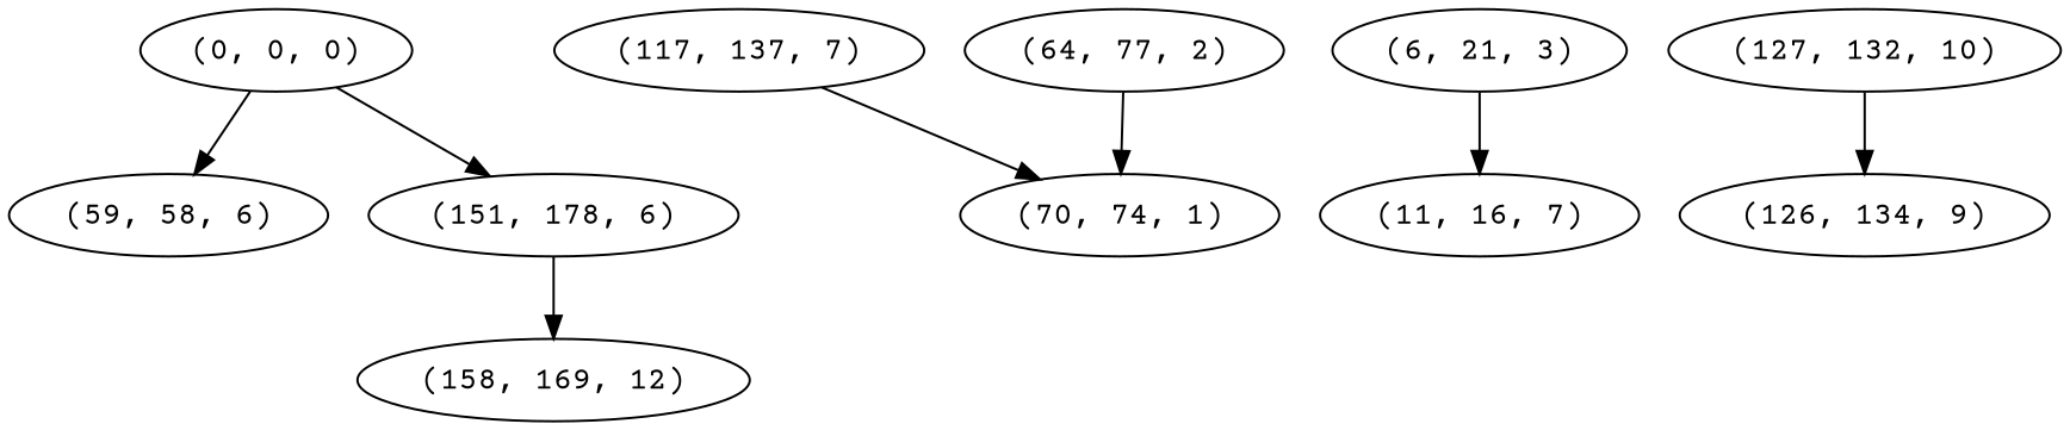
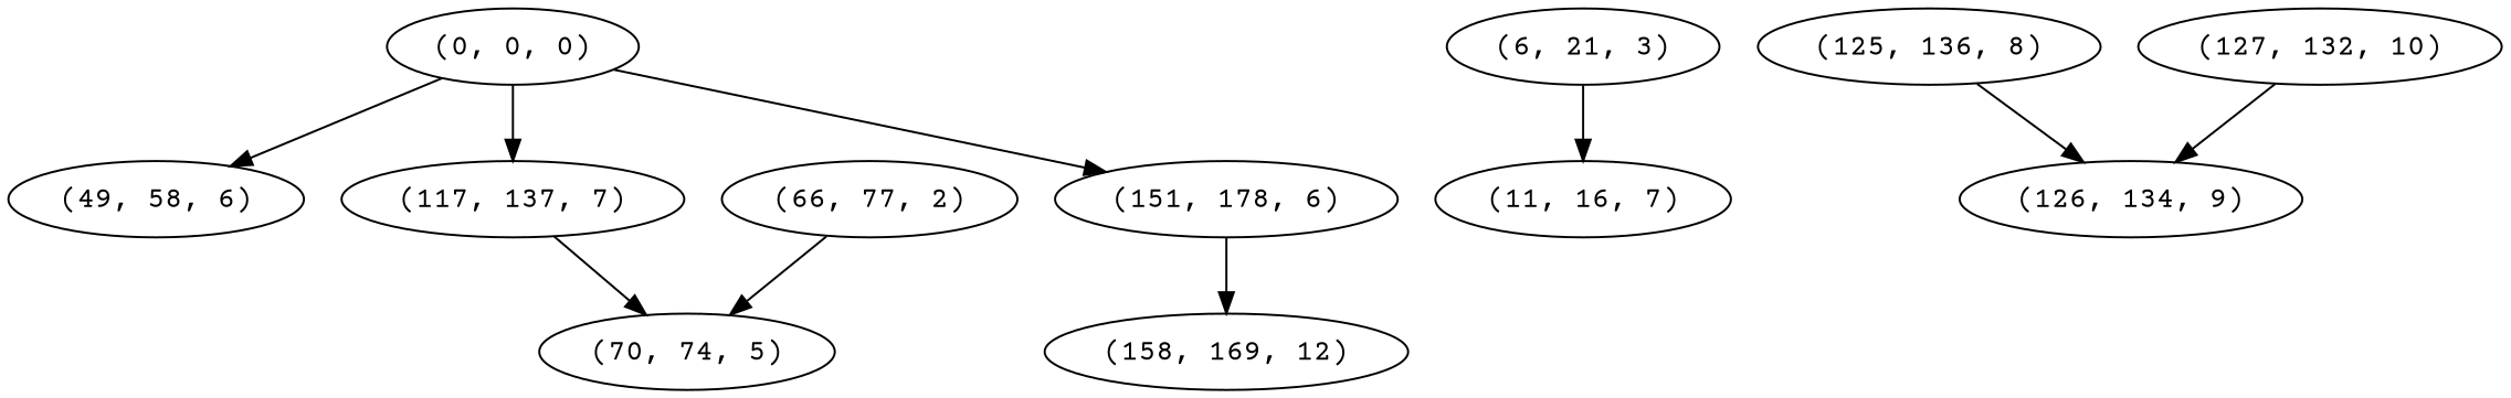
  digraph {
    fontname="Courier Prime"
    node [fontname="Courier Prime"]
    edge [fontname="Courier Prime"]
    "(0, 0, 0)"
-   "(49, 58, 6)" [label="(59, 58, 6)"]
+   "(49, 58, 6)"
    "(117, 137, 7)"
    "(151, 178, 6)"
    "(6, 21, 3)"
    "(11, 16, 7)"
-   "(66, 77, 2)" [label="(64, 77, 2)"]
-   "(70, 74, 5)" [label="(70, 74, 1)"]
+   "(66, 77, 2)"
+   "(70, 74, 5)"
    "(158, 169, 12)"
+   "(125, 136, 8)"
    "(126, 134, 9)"
    "(127, 132, 10)"
    "(0, 0, 0)" -> "(49, 58, 6)"
+   "(0, 0, 0)" -> "(117, 137, 7)"
    "(0, 0, 0)" -> "(151, 178, 6)"
    "(117, 137, 7)" -> "(70, 74, 5)"
    "(151, 178, 6)" -> "(158, 169, 12)"
    "(6, 21, 3)" -> "(11, 16, 7)"
    "(66, 77, 2)" -> "(70, 74, 5)"
+   "(125, 136, 8)" -> "(126, 134, 9)"
    "(127, 132, 10)" -> "(126, 134, 9)"
  }
